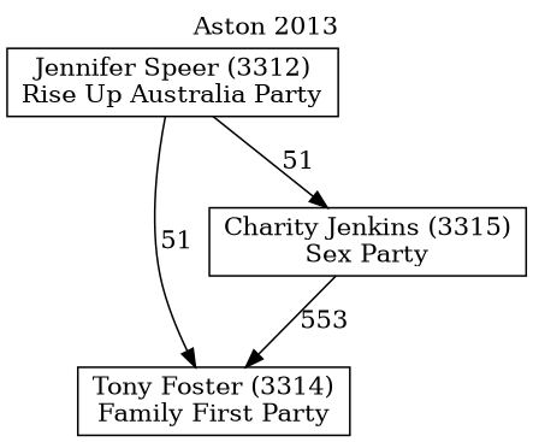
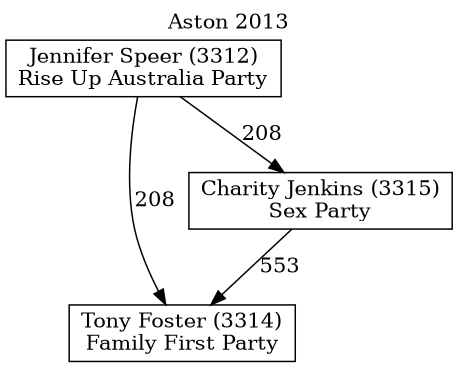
  digraph {
    label="Aston 2013"
    labelloc=t
    mclimit=10
    node [shape=box]
    n1 [label="Tony Foster (3314)\nFamily First Party"]
    n2 [label="Charity Jenkins (3315)\nSex Party"]
    n3 [label="Jennifer Speer (3312)\nRise Up Australia Party"]
    n2 -> n1 [label=553]
-   n3 -> n1 [label=51]
-   n3 -> n2 [label=51]
+   n3 -> n1 [label=208]
+   n3 -> n2 [label=208]
  }
